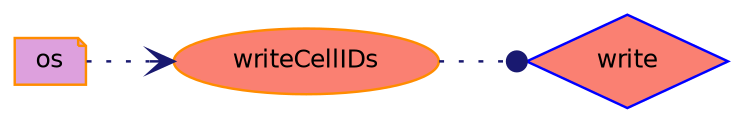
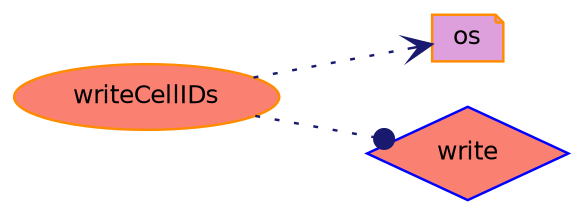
  digraph {
    rankdir=LR
    node [color=darkorange fillcolor=salmon fontname=Helvetica fontsize=10 style=filled]
    edge [color=midnightblue fontname=Helvetica fontsize=10 labelfontname=Helvetica labelfontsize=10 style=dotted]
    n1 [fillcolor=plum fontcolor=black height=0.2 label=os shape=note width=0.4]
    n2 [height=0.2 label=writeCellIDs shape=ellipse width=0.4]
    n3 [color=blue height=0.2 label=write shape=diamond width=0.4]
-   n1 -> n2 [arrowhead=vee]
+   n2 -> n1 [arrowhead=vee]
    n2 -> n3 [arrowhead=dot]
  }
